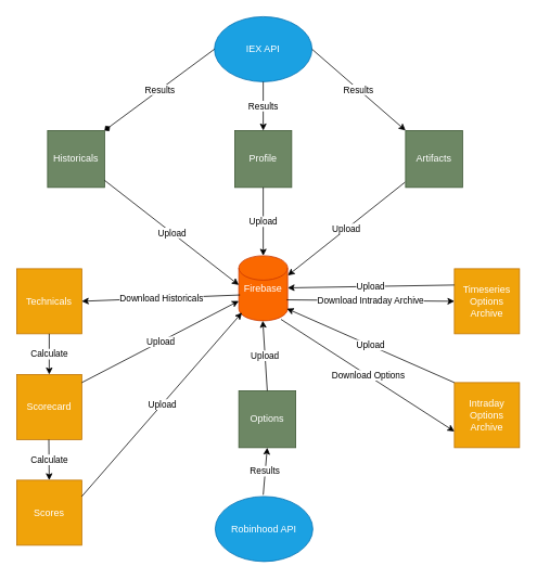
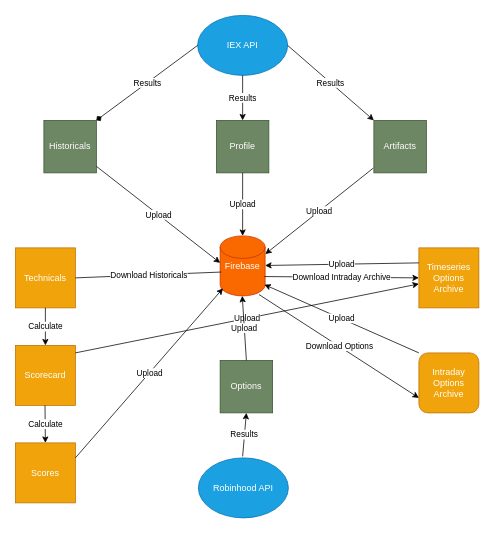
  <mxCell id="0" />
  <mxCell id="1" parent="0" />
  <mxCell id="2" value="IEX API" style="ellipse;whiteSpace=wrap;html=1;fillColor=#1ba1e2;strokeColor=#006EAF;fontColor=#ffffff;" parent="1" vertex="1"><mxGeometry x="263" y="20" width="120" height="80" as="geometry" /></mxCell>
  <mxCell id="3" value="Historicals" style="whiteSpace=wrap;html=1;aspect=fixed;fillColor=#6d8764;strokeColor=#3A5431;fontColor=#ffffff;" parent="1" vertex="1"><mxGeometry x="58" y="160" width="70" height="70" as="geometry" /></mxCell>
  <mxCell id="4" value="Technicals" style="whiteSpace=wrap;html=1;aspect=fixed;fillColor=#f0a30a;strokeColor=#BD7000;fontColor=#ffffff;" parent="1" vertex="1"><mxGeometry x="20" y="330" width="80" height="80" as="geometry" /></mxCell>
  <mxCell id="5" value="Scorecard&lt;br&gt;" style="whiteSpace=wrap;html=1;aspect=fixed;fillColor=#f0a30a;strokeColor=#BD7000;fontColor=#ffffff;" parent="1" vertex="1"><mxGeometry x="20" y="460" width="80" height="80" as="geometry" /></mxCell>
  <mxCell id="6" value="Scores" style="whiteSpace=wrap;html=1;aspect=fixed;fillColor=#f0a30a;strokeColor=#BD7000;fontColor=#ffffff;" parent="1" vertex="1"><mxGeometry x="20" y="590" width="80" height="80" as="geometry" /></mxCell>
  <mxCell id="7" value="Firebase" style="shape=cylinder2;whiteSpace=wrap;html=1;boundedLbl=1;backgroundOutline=1;size=15;fillColor=#fa6800;strokeColor=#C73500;fontColor=#ffffff;" parent="1" vertex="1"><mxGeometry x="293" y="314" width="60" height="80" as="geometry" /></mxCell>
  <mxCell id="8" value="Upload" style="endArrow=classic;html=1;exitX=1;exitY=0.875;exitDx=0;exitDy=0;exitPerimeter=0;" parent="1" source="3" edge="1"><mxGeometry width="50" height="50" relative="1" as="geometry"><mxPoint x="133" y="320" as="sourcePoint" /><mxPoint x="293" y="350" as="targetPoint" /></mxGeometry></mxCell>
- <mxCell id="9" value="Download Historicals" style="endArrow=classic;html=1;entryX=1;entryY=0.5;entryDx=0;entryDy=0;exitX=0.024;exitY=0.603;exitDx=0;exitDy=0;exitPerimeter=0;" parent="1" source="7" target="4" edge="1"><mxGeometry width="50" height="50" relative="1" as="geometry"><mxPoint x="138" y="430" as="sourcePoint" /><mxPoint x="238" y="400" as="targetPoint" /></mxGeometry></mxCell>
+ <mxCell id="9" value="Download Historicals" style="endArrow=none;html=1;entryX=1;entryY=0.5;entryDx=0;entryDy=0;exitX=0.024;exitY=0.603;exitDx=0;exitDy=0;exitPerimeter=0;" parent="1" source="7" target="4" edge="1"><mxGeometry width="50" height="50" relative="1" as="geometry"><mxPoint x="138" y="430" as="sourcePoint" /><mxPoint x="238" y="400" as="targetPoint" /></mxGeometry></mxCell>
  <mxCell id="10" value="Calculate" style="endArrow=classic;html=1;exitX=0.5;exitY=1;exitDx=0;exitDy=0;" parent="1" source="4" target="5" edge="1"><mxGeometry width="50" height="50" relative="1" as="geometry"><mxPoint x="150" y="580" as="sourcePoint" /><mxPoint x="200" y="530" as="targetPoint" /></mxGeometry></mxCell>
- <mxCell id="11" value="Upload" style="endArrow=classic;html=1;exitX=1;exitY=0.125;exitDx=0;exitDy=0;exitPerimeter=0;" parent="1" source="5" target="7" edge="1"><mxGeometry width="50" height="50" relative="1" as="geometry"><mxPoint x="178" y="430" as="sourcePoint" /><mxPoint x="228" y="380" as="targetPoint" /></mxGeometry></mxCell>
+ <mxCell id="11" value="Upload" style="endArrow=classic;html=1;exitX=1;exitY=0.125;exitDx=0;exitDy=0;exitPerimeter=0;" parent="1" source="5" target="24" edge="1"><mxGeometry width="50" height="50" relative="1" as="geometry"><mxPoint x="178" y="430" as="sourcePoint" /><mxPoint x="228" y="380" as="targetPoint" /></mxGeometry></mxCell>
  <mxCell id="12" value="Calculate" style="endArrow=classic;html=1;entryX=0.5;entryY=0;entryDx=0;entryDy=0;" parent="1" target="6" edge="1"><mxGeometry width="50" height="50" relative="1" as="geometry"><mxPoint x="59.5" y="540" as="sourcePoint" /><mxPoint x="59.5" y="590" as="targetPoint" /></mxGeometry></mxCell>
  <mxCell id="13" value="Upload" style="endArrow=classic;html=1;entryX=0.064;entryY=0.875;entryDx=0;entryDy=0;entryPerimeter=0;exitX=1;exitY=0.25;exitDx=0;exitDy=0;" parent="1" source="6" target="7" edge="1"><mxGeometry width="50" height="50" relative="1" as="geometry"><mxPoint x="318" y="460" as="sourcePoint" /><mxPoint x="368" y="410" as="targetPoint" /></mxGeometry></mxCell>
  <mxCell id="14" value="Artifacts" style="whiteSpace=wrap;html=1;aspect=fixed;fillColor=#6d8764;strokeColor=#3A5431;fontColor=#ffffff;" parent="1" vertex="1"><mxGeometry x="498" y="160" width="70" height="70" as="geometry" /></mxCell>
  <mxCell id="15" value="Results" style="endArrow=classic;html=1;exitX=1;exitY=0.5;exitDx=0;exitDy=0;entryX=0;entryY=0;entryDx=0;entryDy=0;" parent="1" source="2" target="14" edge="1"><mxGeometry width="50" height="50" relative="1" as="geometry"><mxPoint x="438" y="150" as="sourcePoint" /><mxPoint x="497" y="180" as="targetPoint" /></mxGeometry></mxCell>
  <mxCell id="16" value="Upload" style="endArrow=classic;html=1;exitX=-0.01;exitY=0.908;exitDx=0;exitDy=0;exitPerimeter=0;entryX=1.004;entryY=0.303;entryDx=0;entryDy=0;entryPerimeter=0;" parent="1" source="14" target="7" edge="1"><mxGeometry width="50" height="50" relative="1" as="geometry"><mxPoint x="488" y="310" as="sourcePoint" /><mxPoint x="358" y="360" as="targetPoint" /></mxGeometry></mxCell>
  <mxCell id="17" value="Profile" style="whiteSpace=wrap;html=1;aspect=fixed;fillColor=#6d8764;strokeColor=#3A5431;fontColor=#ffffff;" parent="1" vertex="1"><mxGeometry x="288" y="160" width="70" height="70" as="geometry" /></mxCell>
  <mxCell id="18" value="Upload" style="endArrow=classic;html=1;exitX=0.5;exitY=1;exitDx=0;exitDy=0;" parent="1" source="17" target="7" edge="1"><mxGeometry width="50" height="50" relative="1" as="geometry"><mxPoint x="298" y="290" as="sourcePoint" /><mxPoint x="348" y="240" as="targetPoint" /></mxGeometry></mxCell>
  <mxCell id="19" value="Results" style="endArrow=classic;html=1;exitX=0.5;exitY=1;exitDx=0;exitDy=0;" parent="1" source="2" edge="1"><mxGeometry width="50" height="50" relative="1" as="geometry"><mxPoint x="322.5" y="120" as="sourcePoint" /><mxPoint x="323" y="160" as="targetPoint" /></mxGeometry></mxCell>
  <mxCell id="20" value="Robinhood API" style="ellipse;whiteSpace=wrap;html=1;fillColor=#1ba1e2;strokeColor=#006EAF;fontColor=#ffffff;" parent="1" vertex="1"><mxGeometry x="264" y="610" width="120" height="80" as="geometry" /></mxCell>
  <mxCell id="21" value="Options" style="whiteSpace=wrap;html=1;aspect=fixed;fillColor=#6d8764;strokeColor=#3A5431;fontColor=#ffffff;" parent="1" vertex="1"><mxGeometry x="293" y="480" width="70" height="70" as="geometry" /></mxCell>
  <mxCell id="22" value="Results" style="endArrow=classic;html=1;entryX=0.5;entryY=1;entryDx=0;entryDy=0;" parent="1" target="21" edge="1"><mxGeometry width="50" height="50" relative="1" as="geometry"><mxPoint x="323" y="608" as="sourcePoint" /><mxPoint x="323" y="540" as="targetPoint" /></mxGeometry></mxCell>
  <mxCell id="23" value="Upload" style="endArrow=classic;html=1;exitX=0.5;exitY=0;exitDx=0;exitDy=0;" parent="1" source="21" edge="1"><mxGeometry width="50" height="50" relative="1" as="geometry"><mxPoint x="322.5" y="454" as="sourcePoint" /><mxPoint x="322.5" y="394" as="targetPoint" /></mxGeometry></mxCell>
  <mxCell id="24" value="Timeseries Options Archive" style="whiteSpace=wrap;html=1;aspect=fixed;fillColor=#f0a30a;strokeColor=#BD7000;fontColor=#ffffff;" parent="1" vertex="1"><mxGeometry x="558" y="330" width="80" height="80" as="geometry" /></mxCell>
- <mxCell id="25" value="Intraday Options Archive" style="whiteSpace=wrap;html=1;aspect=fixed;fillColor=#f0a30a;strokeColor=#BD7000;fontColor=#ffffff;" parent="1" vertex="1"><mxGeometry x="558" y="470" width="80" height="80" as="geometry" /></mxCell>
+ <mxCell id="25" value="Intraday Options Archive" style="whiteSpace=wrap;html=1;aspect=fixed;fillColor=#f0a30a;strokeColor=#BD7000;fontColor=#ffffff;rounded=1;" parent="1" vertex="1"><mxGeometry x="558" y="470" width="80" height="80" as="geometry" /></mxCell>
  <mxCell id="26" value="Download Options" style="endArrow=classic;html=1;exitX=0.864;exitY=0.978;exitDx=0;exitDy=0;exitPerimeter=0;entryX=0;entryY=0.75;entryDx=0;entryDy=0;" parent="1" source="7" target="25" edge="1"><mxGeometry width="50" height="50" relative="1" as="geometry"><mxPoint x="378" y="430" as="sourcePoint" /><mxPoint x="557" y="580" as="targetPoint" /></mxGeometry></mxCell>
  <mxCell id="27" value="Upload" style="endArrow=classic;html=1;exitX=0;exitY=0;exitDx=0;exitDy=0;entryX=0.984;entryY=0.813;entryDx=0;entryDy=0;entryPerimeter=0;" parent="1" source="25" target="7" edge="1"><mxGeometry width="50" height="50" relative="1" as="geometry"><mxPoint x="408" y="400" as="sourcePoint" /><mxPoint x="458" y="350" as="targetPoint" /></mxGeometry></mxCell>
  <mxCell id="28" value="Download Intraday Archive" style="endArrow=classic;html=1;entryX=0;entryY=0.5;entryDx=0;entryDy=0;exitX=0.984;exitY=0.678;exitDx=0;exitDy=0;exitPerimeter=0;" parent="1" source="7" target="24" edge="1"><mxGeometry width="50" height="50" relative="1" as="geometry"><mxPoint x="354" y="380" as="sourcePoint" /><mxPoint x="458" y="340" as="targetPoint" /></mxGeometry></mxCell>
  <mxCell id="29" value="Upload" style="endArrow=classic;html=1;exitX=0;exitY=0.25;exitDx=0;exitDy=0;" parent="1" source="24" target="7" edge="1"><mxGeometry width="50" height="50" relative="1" as="geometry"><mxPoint x="518" y="330" as="sourcePoint" /><mxPoint x="568" y="280" as="targetPoint" /></mxGeometry></mxCell>
  <mxCell id="30" value="Results" style="endArrow=diamond;html=1;exitX=0;exitY=0.5;exitDx=0;exitDy=0;entryX=1;entryY=0;entryDx=0;entryDy=0;" parent="1" source="2" target="3" edge="1"><mxGeometry width="50" height="50" relative="1" as="geometry"><mxPoint x="98" y="90" as="sourcePoint" /><mxPoint x="158" y="110" as="targetPoint" /></mxGeometry></mxCell>
